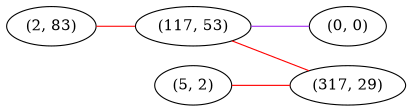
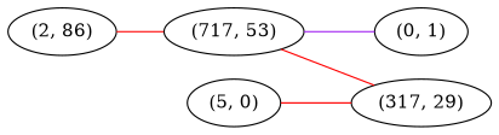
  graph {
    rankdir=LR
    edge [color=red weight=1]
-   "(2, 86)" [label="(2, 83)"]
-   "(117, 53)"
-   "(0, 0)"
+   "(2, 86)"
+   "(117, 53)" [label="(717, 53)"]
+   "(0, 0)" [label="(0, 1)"]
    n4 [label="(317, 29)"]
-   "(5, 2)"
+   "(5, 2)" [label="(5, 0)"]
    "(2, 86)" -- "(117, 53)"
    "(117, 53)" -- "(0, 0)" [color=purple weight=4]
    "(117, 53)" -- n4
    "(5, 2)" -- n4
  }
